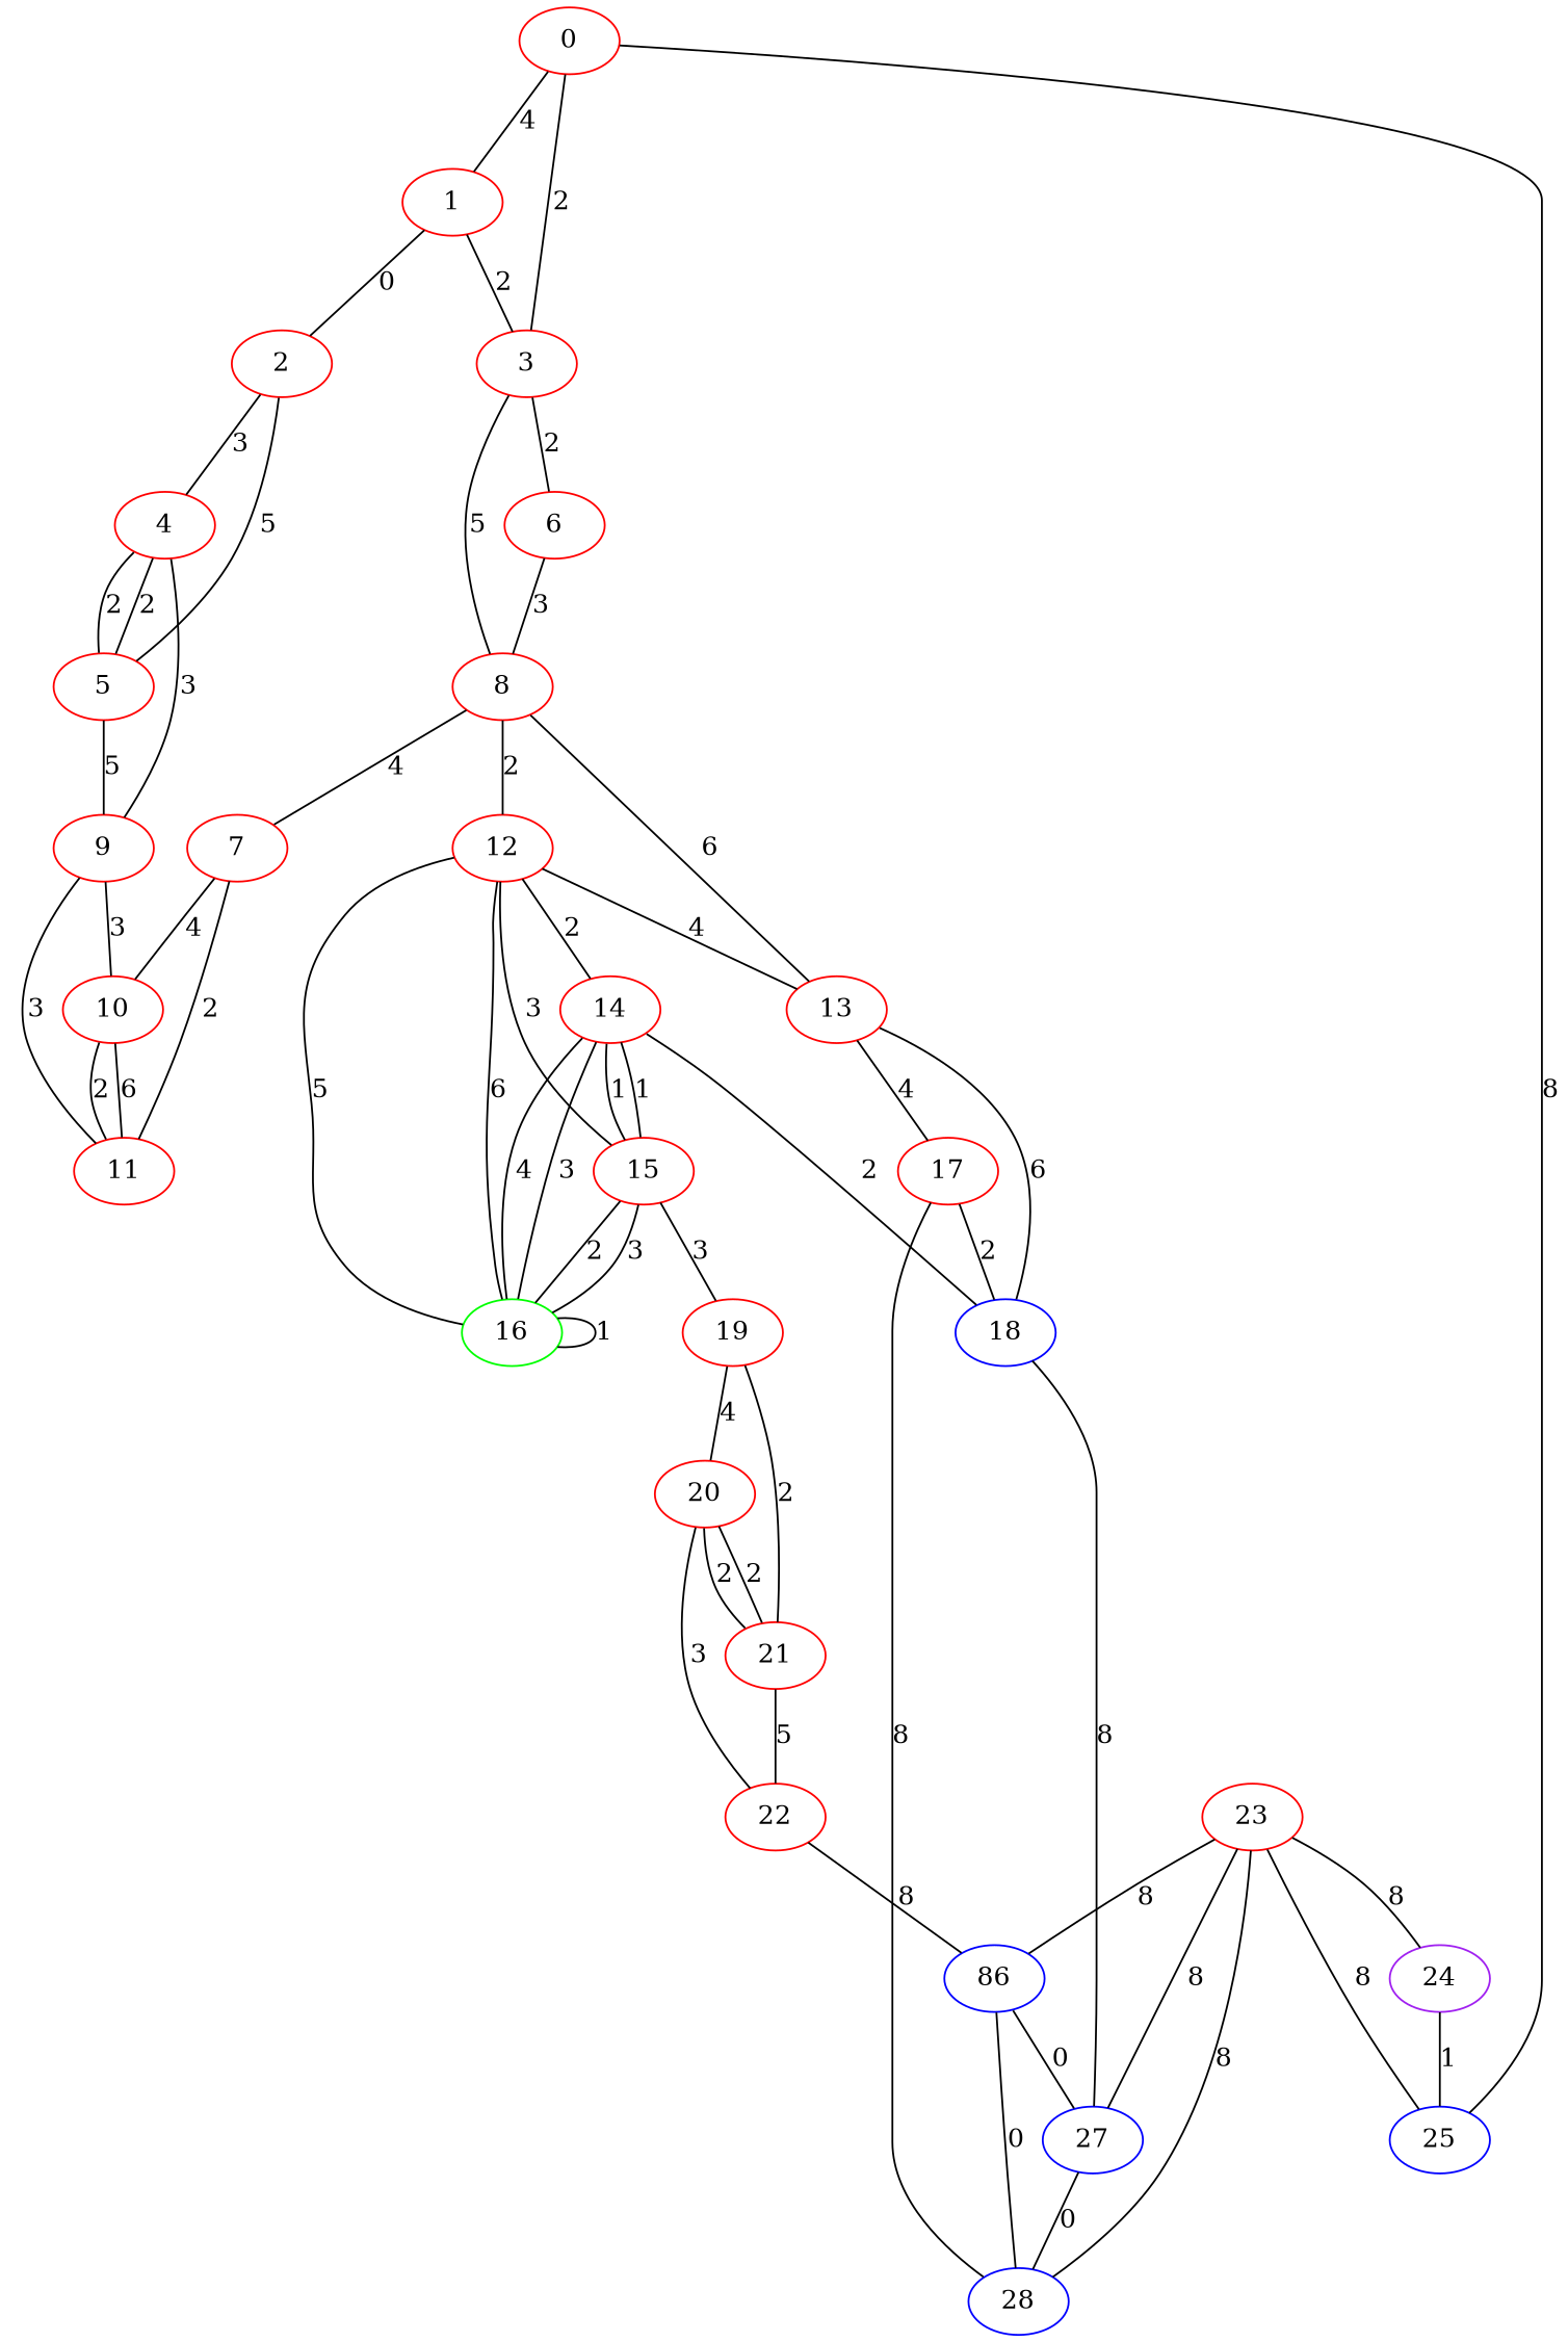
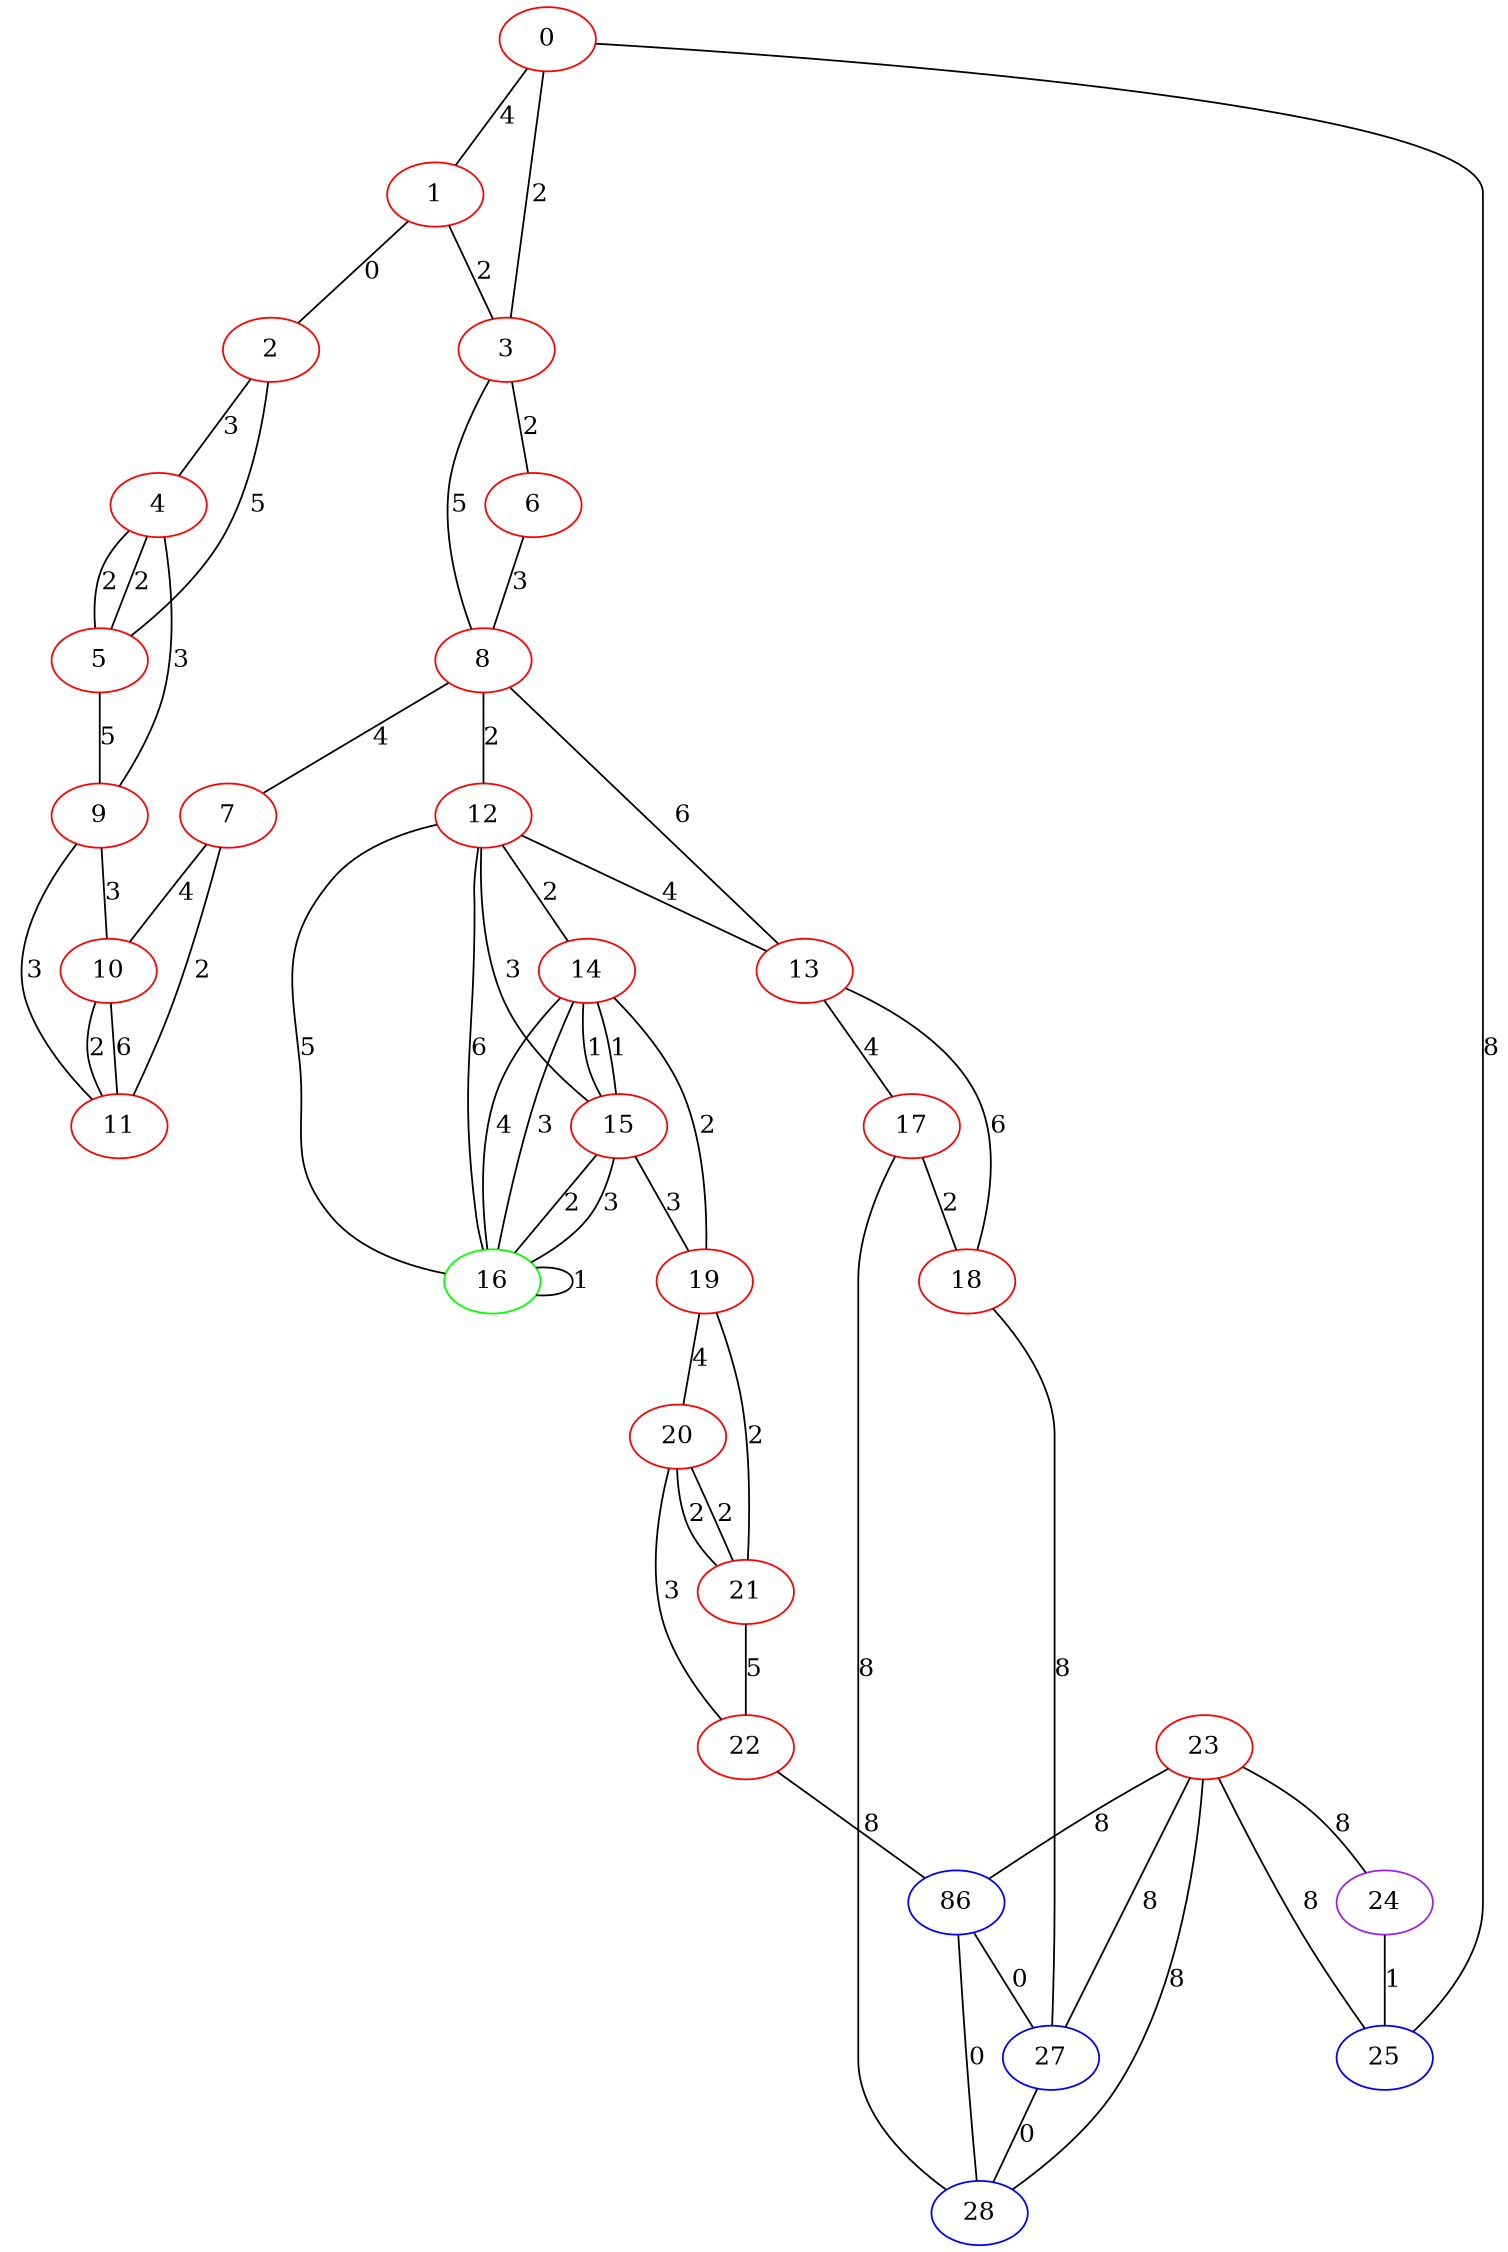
  graph {
    node [color=red weight=1]
    0
    1
    3
    25 [color=blue weight=3]
    2
    6
    8
    4
    5
    9
    7
    12
    13
    10
    11
    14
    15
    16 [color=green weight=2]
    17
-   18 [color=blue]
+   18
    19
    28 [color=blue weight=3]
    27 [color=blue weight=3]
    20
    21
    22
    n27 [color=blue label=86 weight=3]
    23
    24 [color=purple weight=4]
    0 -- 1 [label=4]
    0 -- 3 [label=2]
    0 -- 25 [label=8]
    1 -- 3 [label=2]
    1 -- 2 [label=0]
    3 -- 6 [label=2]
    3 -- 8 [label=5]
    2 -- 4 [label=3]
    2 -- 5 [label=5]
    6 -- 8 [label=3]
    8 -- 7 [label=4]
    8 -- 12 [label=2]
    8 -- 13 [label=6]
    4 -- 5 [label=2]
    4 -- 5 [label=2]
    4 -- 9 [label=3]
    5 -- 9 [label=5]
    9 -- 10 [label=3]
    9 -- 11 [label=3]
    7 -- 10 [label=4]
    7 -- 11 [label=2]
    12 -- 13 [label=4]
    12 -- 14 [label=2]
    12 -- 15 [label=3]
    12 -- 16 [label=5]
    12 -- 16 [label=6]
    13 -- 17 [label=4]
    13 -- 18 [label=6]
    10 -- 11 [label=6]
    10 -- 11 [label=2]
    14 -- 15 [label=1]
    14 -- 15 [label=1]
    14 -- 16 [label=3]
    14 -- 16 [label=4]
-   14 -- 18 [label=2]
+   14 -- 19 [label=2]
    15 -- 16 [label=2]
    15 -- 16 [label=3]
    15 -- 19 [label=3]
    16 -- 16 [label=1]
    17 -- 18 [label=2]
    17 -- 28 [label=8]
    18 -- 27 [label=8]
    19 -- 20 [label=4]
    19 -- 21 [label=2]
    27 -- 28 [label=0]
    20 -- 21 [label=2]
    20 -- 21 [label=2]
    20 -- 22 [label=3]
    21 -- 22 [label=5]
    22 -- n27 [label=8]
    n27 -- 28 [label=0]
    n27 -- 27 [label=0]
    23 -- 25 [label=8]
    23 -- 28 [label=8]
    23 -- 27 [label=8]
    23 -- n27 [label=8]
    23 -- 24 [label=8]
    24 -- 25 [label=1]
  }
